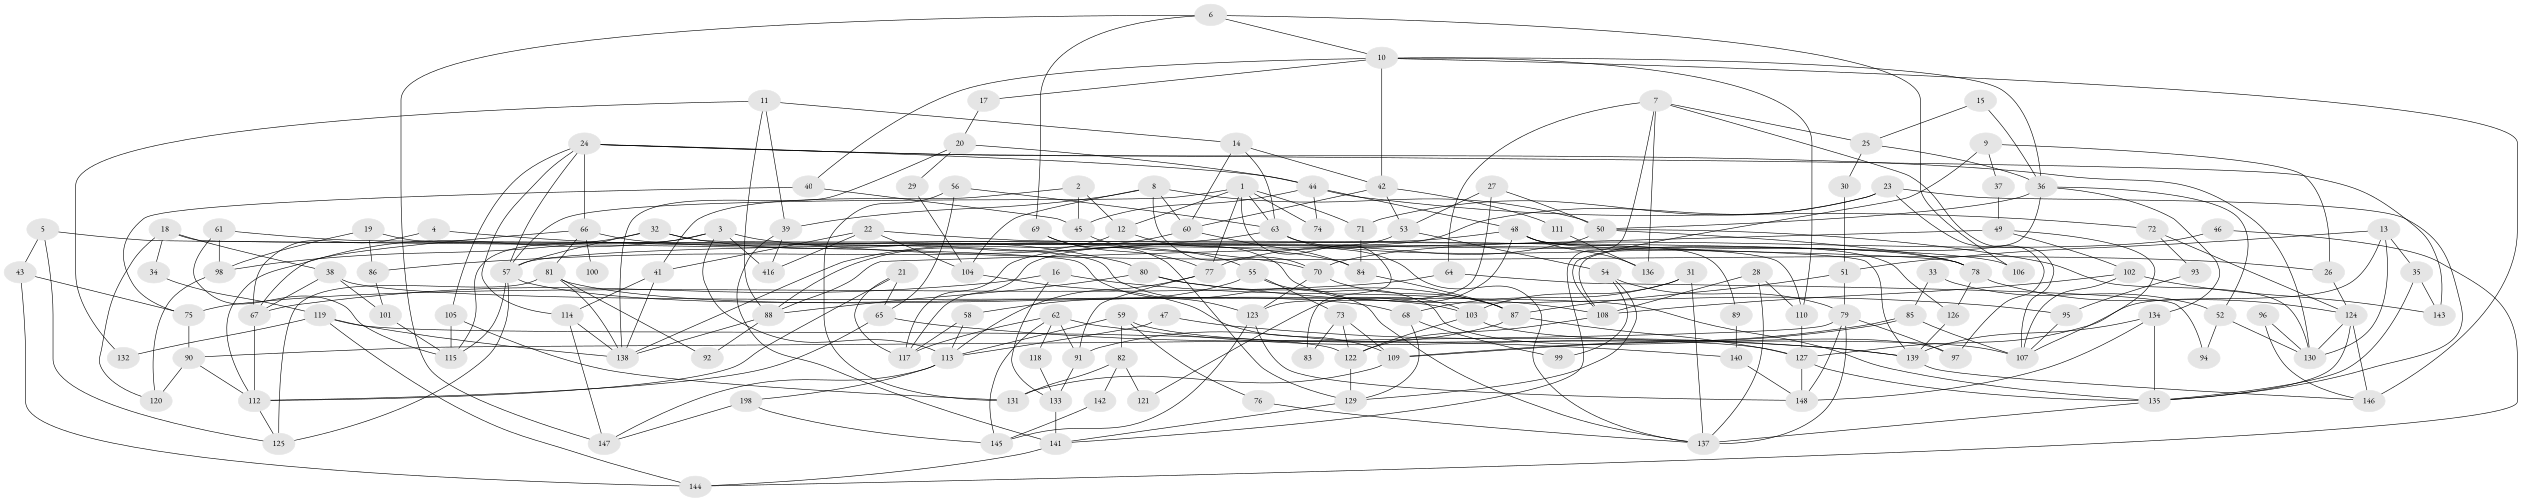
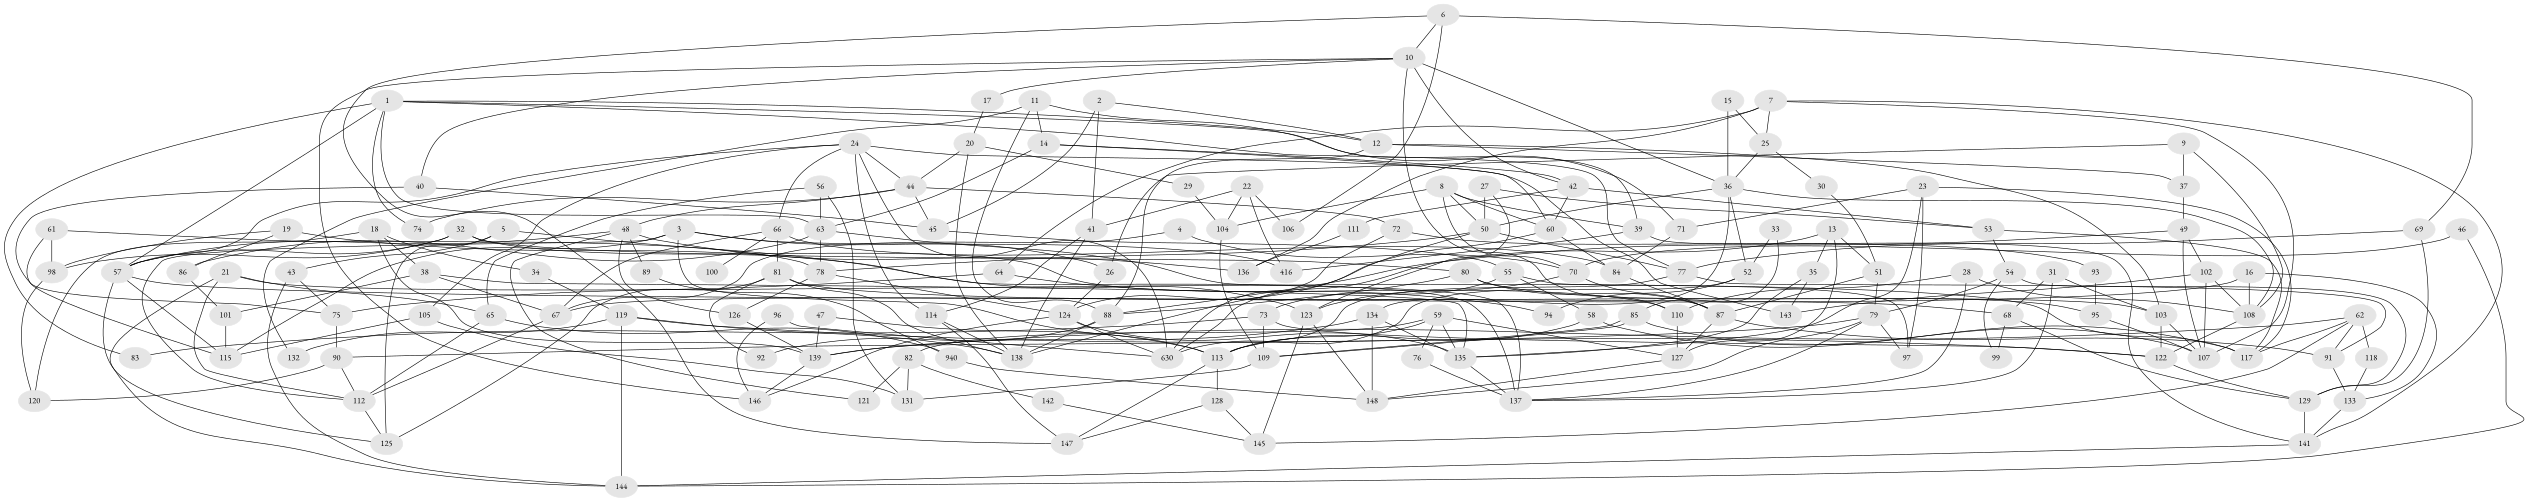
  graph {
    fontname="EB Garamond"
    node [color=gray90 fontname="EB Garamond" style=filled]
    edge [fontname="EB Garamond"]
    1
    12
    57
    63
    71
    74
    77
    83
    37
    88
    103
    115
    125
    68
    86
    137
    78
    84
    113
    91
    2
    41
    45
    138
    114
    55
    3
    26
    112
    n30 [label=416]
    124
    147
-   128 [label=198]
+   128
    4
    67
    70
    123
    87
    5
    43
    144
    75
    145
    148
    6
    10
    69
    106
    17
    36
    40
    42
    110
    146
    129
    7
    25
    64
    107
    136
    141
    30
    94
    8
    39
    50
    60
    104
-   130
+   130 [label=630]
    109
    9
    108
    49
    122
    20
    52
    134
    53
    111
    127
    11
    14
    132
    92
    13
    35
    51
    135
    143
    79
    15
    16
    133
    29
    44
    18
    34
    38
    120
    139
    119
    101
    19
    98
    48
    72
    21
    65
    117
-   140
+   140 [label=940]
    22
    23
    97
    24
    66
    105
    100
    81
    131
    54
    27
    28
    31
    99
    32
    80
    95
    33
    85
    102
    90
    89
    121
    126
    93
    58
    73
    46
    47
    56
    59
    76
    82
    142
    61
    62
    118
    96
    1 -- 12
    1 -- 57
    1 -- 63
    1 -- 71
    1 -- 74
    1 -- 77
    1 -- 83
+   12 -- 37
    12 -- 88
    12 -- 103
    57 -- 115
    57 -- 125
    57 -- 68
    63 -- 86
    63 -- 137
    63 -- 78
    71 -- 84
    77 -- 113
    77 -- 91
    37 -- 49
    88 -- 138
    88 -- 92
    103 -- 107
    103 -- 122
    68 -- 129
    68 -- 99
    86 -- 101
    78 -- 124
    78 -- 126
    84 -- 87
    113 -- 147
    113 -- 128
    91 -- 133
    2 -- 12
    2 -- 41
    2 -- 45
    41 -- 138
    41 -- 114
    45 -- 55
    114 -- 138
    114 -- 147
    55 -- 97
    55 -- 58
    55 -- 73
    3 -- 115
    3 -- 113
    3 -- 26
    3 -- 112
    3 -- n30
    26 -- 124
    112 -- 125
    124 -- 146
    124 -- 130
    124 -- 135
    128 -- 147
    128 -- 145
    4 -- 67
    4 -- 70
    67 -- 112
    70 -- 123
    70 -- 87
    123 -- 145
    123 -- 148
    87 -- 91
    87 -- 127
    5 -- 125
    5 -- 123
    5 -- 43
    43 -- 144
    43 -- 75
    75 -- 90
    6 -- 147
    6 -- 10
    6 -- 69
    6 -- 106
    10 -- 17
    10 -- 36
    10 -- 40
    10 -- 42
    10 -- 110
    10 -- 146
    69 -- 77
    69 -- 129
    17 -- 20
    36 -- 50
    36 -- 108
    36 -- 52
    36 -- 134
    40 -- 45
    40 -- 75
    42 -- 60
    42 -- 53
    42 -- 111
    110 -- 127
    129 -- 141
    7 -- 25
    7 -- 64
    7 -- 107
    7 -- 136
    7 -- 141
    25 -- 36
    25 -- 30
    64 -- 75
    64 -- 94
    141 -- 144
    30 -- 51
    8 -- 70
    8 -- 39
    8 -- 50
    8 -- 60
    8 -- 104
    39 -- n30
    39 -- 141
    50 -- 77
    50 -- 78
    50 -- 130
    60 -- 84
    60 -- 138
    104 -- 109
    109 -- 131
    9 -- 37
    9 -- 26
    9 -- 108
    108 -- 122
    49 -- 88
    49 -- 107
    49 -- 102
    122 -- 129
    20 -- 138
    20 -- 29
    20 -- 44
    52 -- 94
    52 -- 130
    134 -- 148
    134 -- 135
    134 -- 139
    53 -- 117
    53 -- 54
    111 -- 136
    127 -- 148
-   127 -- 135
+   59 -- 135
    11 -- 88
    11 -- 39
    11 -- 14
    11 -- 132
    14 -- 63
    14 -- 42
    14 -- 60
    13 -- 130
    13 -- 127
    13 -- 35
    13 -- 51
    35 -- 135
    35 -- 143
    51 -- 87
    51 -- 79
    135 -- 137
    79 -- 137
    79 -- 148
    79 -- 97
    79 -- 90
    15 -- 36
    15 -- 25
    16 -- 67
    16 -- 108
    16 -- 133
    133 -- 141
    29 -- 104
    44 -- 74
    44 -- 45
    44 -- 48
    44 -- 72
    18 -- 34
    18 -- 38
    18 -- 120
    18 -- 139
    34 -- 119
    38 -- 67
    38 -- 135
    38 -- 101
    139 -- 146
    119 -- 138
    119 -- 144
    119 -- 122
    119 -- 132
    101 -- 115
    19 -- 86
    19 -- 137
    19 -- 98
    98 -- 120
    48 -- 57
    48 -- 136
    48 -- 89
    48 -- 121
    48 -- 126
    72 -- 124
    72 -- 93
    21 -- 112
+   21 -- 144
    21 -- 65
    21 -- 117
    65 -- 112
    65 -- 140
    140 -- 148
    22 -- 41
    22 -- n30
    22 -- 106
    22 -- 104
    23 -- 71
    23 -- 135
    23 -- 117
    23 -- 97
    24 -- 57
    24 -- 114
    24 -- 130
    24 -- 143
    24 -- 44
    24 -- 66
    24 -- 105
    66 -- 84
    66 -- 67
    66 -- 100
    66 -- 81
    105 -- 115
    105 -- 131
    81 -- 103
    81 -- 125
    81 -- 138
    81 -- 92
    54 -- 129
    54 -- 79
    54 -- 99
    27 -- 123
    27 -- 50
    27 -- 53
    28 -- 137
    28 -- 110
    28 -- 108
    31 -- 103
    31 -- 68
    31 -- 137
    32 -- 57
    32 -- 110
    32 -- 98
    32 -- 80
    80 -- 88
    80 -- 87
    80 -- 95
    95 -- 107
    33 -- 52
    33 -- 85
    85 -- 107
    85 -- 109
    85 -- 109
    102 -- 107
    102 -- 108
    102 -- 143
    90 -- 112
    90 -- 120
    89 -- 140
    126 -- 139
    93 -- 95
    58 -- 113
    58 -- 117
    73 -- 83
    73 -- 109
    73 -- 122
    46 -- 70
    46 -- 144
    47 -- 113
    47 -- 139
    56 -- 63
    56 -- 65
    56 -- 131
    59 -- 113
    59 -- 127
    59 -- 76
    59 -- 82
    76 -- 137
    82 -- 131
    82 -- 121
    82 -- 142
    142 -- 145
    61 -- 115
    61 -- 78
    61 -- 98
    62 -- 91
    62 -- 145
    62 -- 139
    62 -- 117
    62 -- 118
    118 -- 133
    96 -- 146
    96 -- 130
  }
